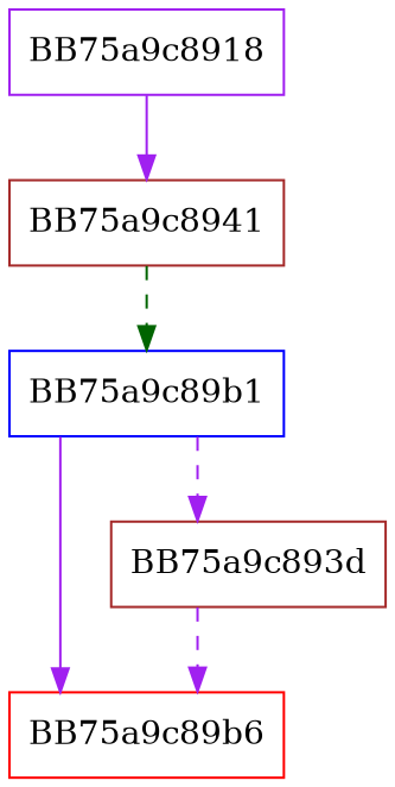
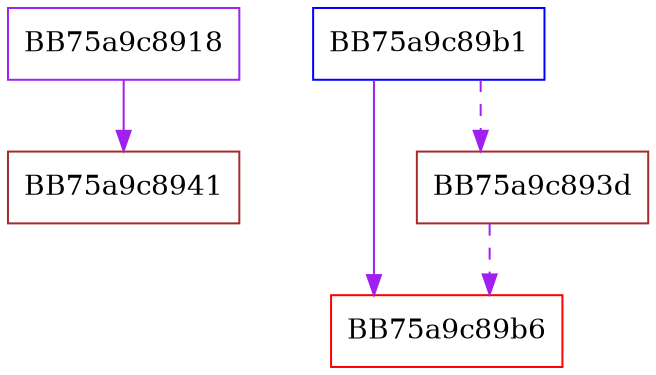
  digraph {
    splines=ortho
    node [color=brown shape=box]
    edge [color=purple style=dashed]
    BB75a9c8918 [color=purple]
    BB75a9c8941
    BB75a9c89b1 [color=blue]
    BB75a9c89b6 [color=red]
    BB75a9c893d
    BB75a9c8918 -> BB75a9c8941 [style=solid]
-   BB75a9c8941 -> BB75a9c89b1 [color=darkgreen]
    BB75a9c89b1 -> BB75a9c89b6 [style=solid]
    BB75a9c89b1 -> BB75a9c893d
    BB75a9c893d -> BB75a9c89b6
  }
